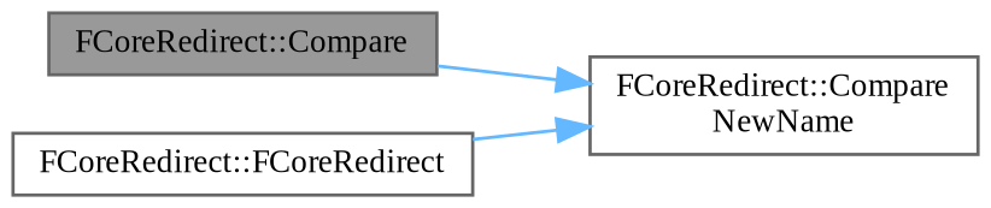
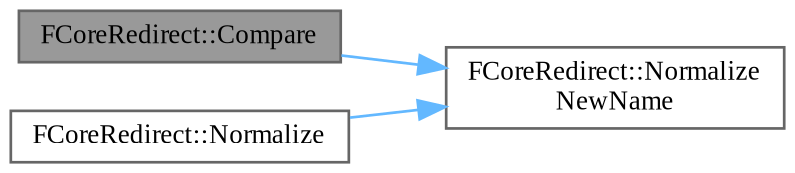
  digraph {
    fontname="Liberation Serif"
    rankdir=LR
    node [color=grey40 fillcolor=white fontname="Liberation Serif" fontsize=10 shape=box style=filled]
    edge [color=steelblue1 fontname="Liberation Serif" fontsize=10 labelfontname=Helvetica labelfontsize=10 style=solid]
    n1 [color=gray40 fillcolor=grey60 fontcolor=black height=0.2 label="FCoreRedirect::Compare" width=0.4]
-   n2 [height=0.2 label="FCoreRedirect::Compare\lNewName" width=0.4]
-   n3 [height=0.2 label="FCoreRedirect::FCoreRedirect" width=0.4]
+   n2 [height=0.2 label="FCoreRedirect::Normalize\lNewName" width=0.4]
+   n3 [height=0.2 label="FCoreRedirect::Normalize" width=0.4]
    n1 -> n2
    n3 -> n2
  }
